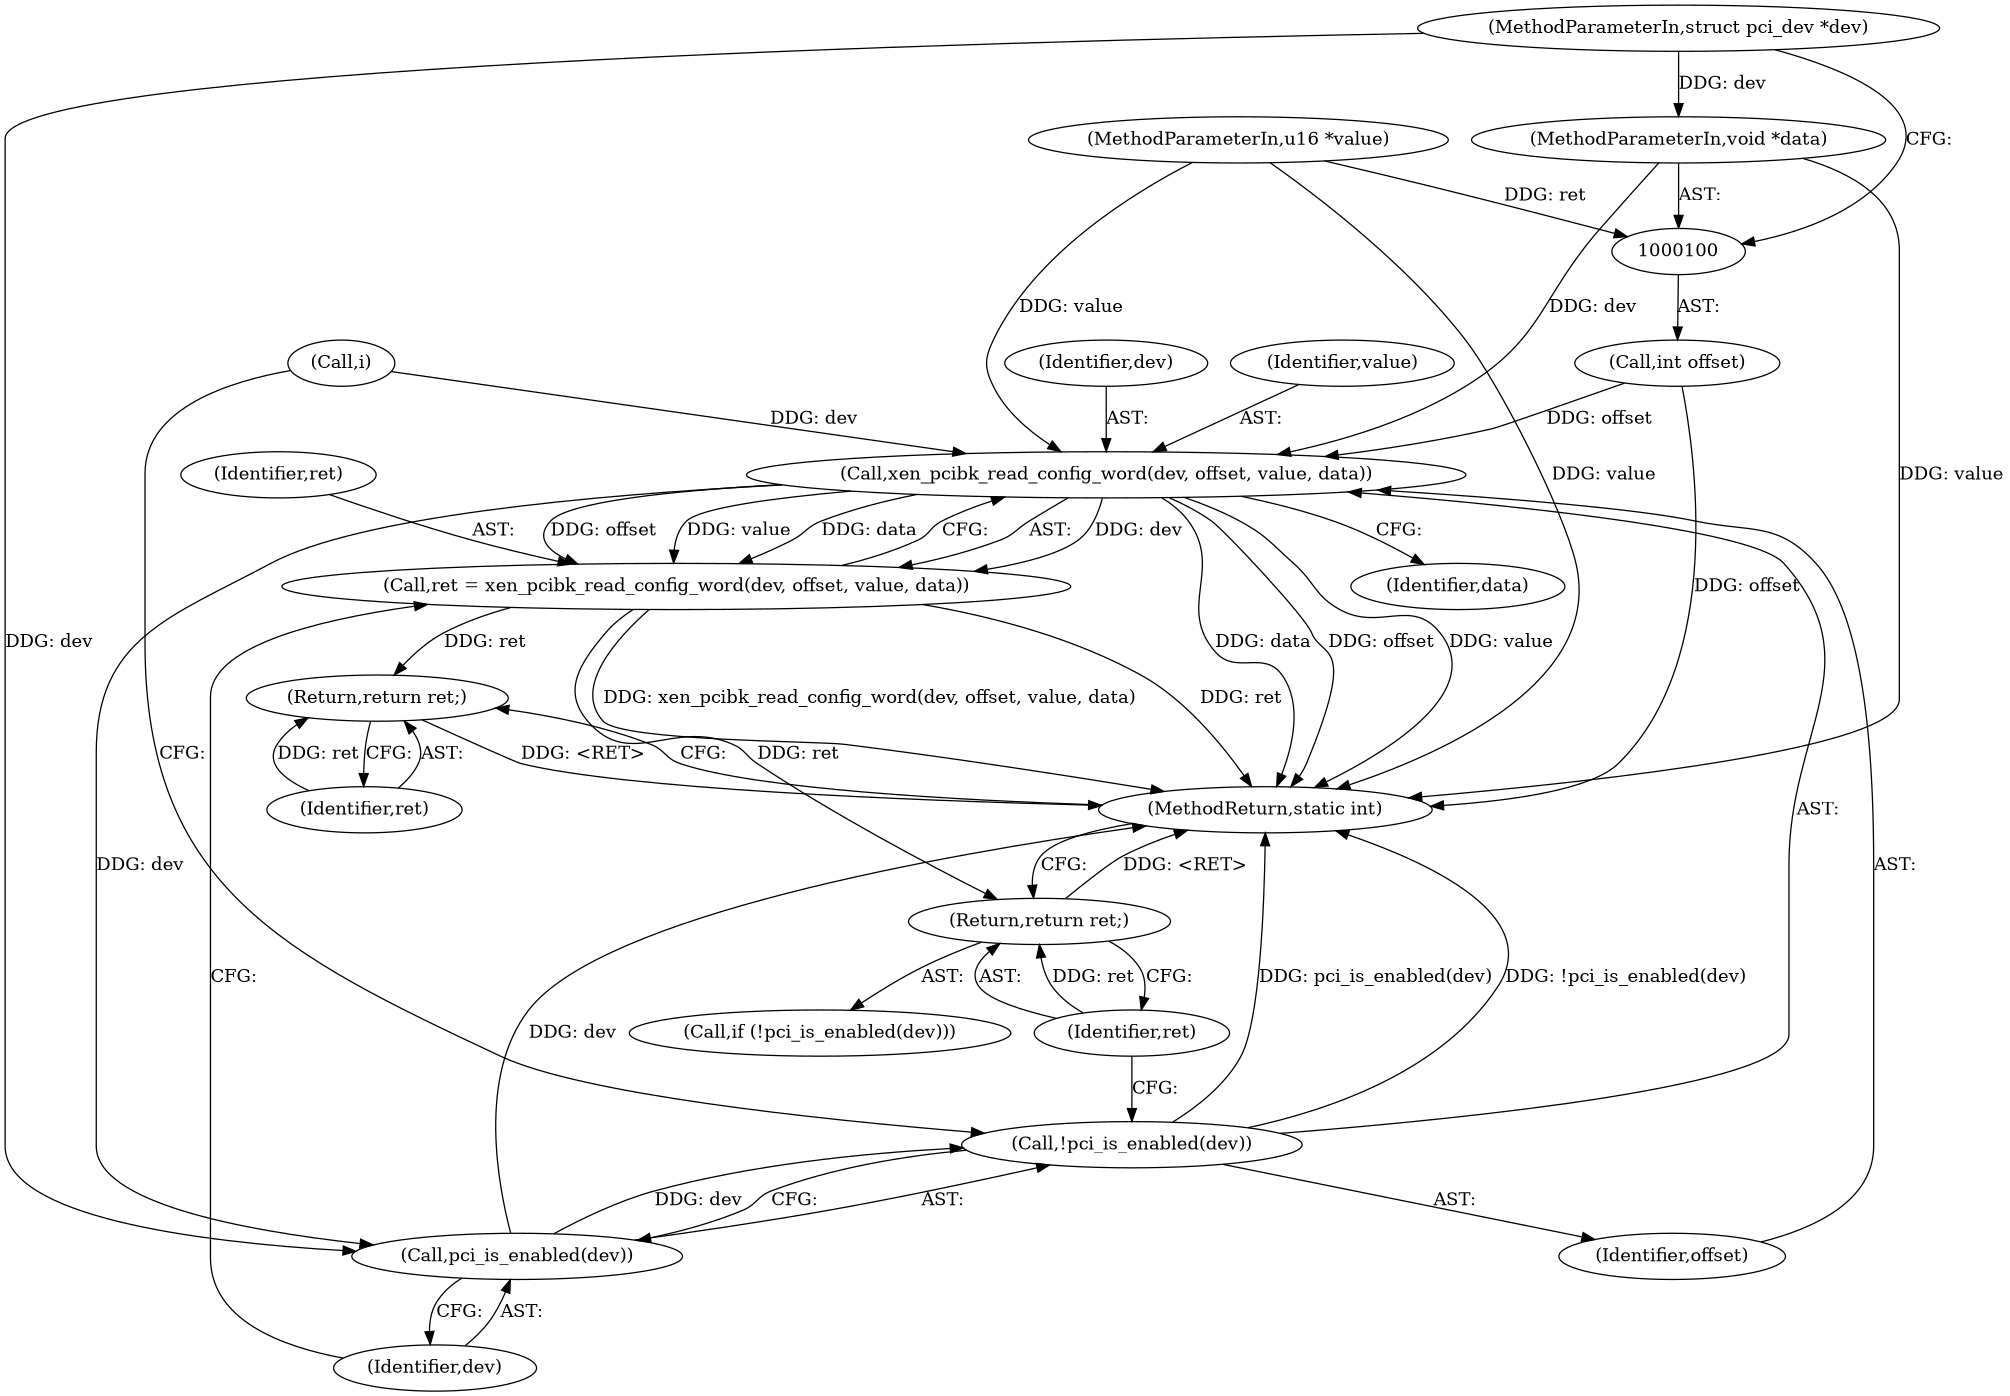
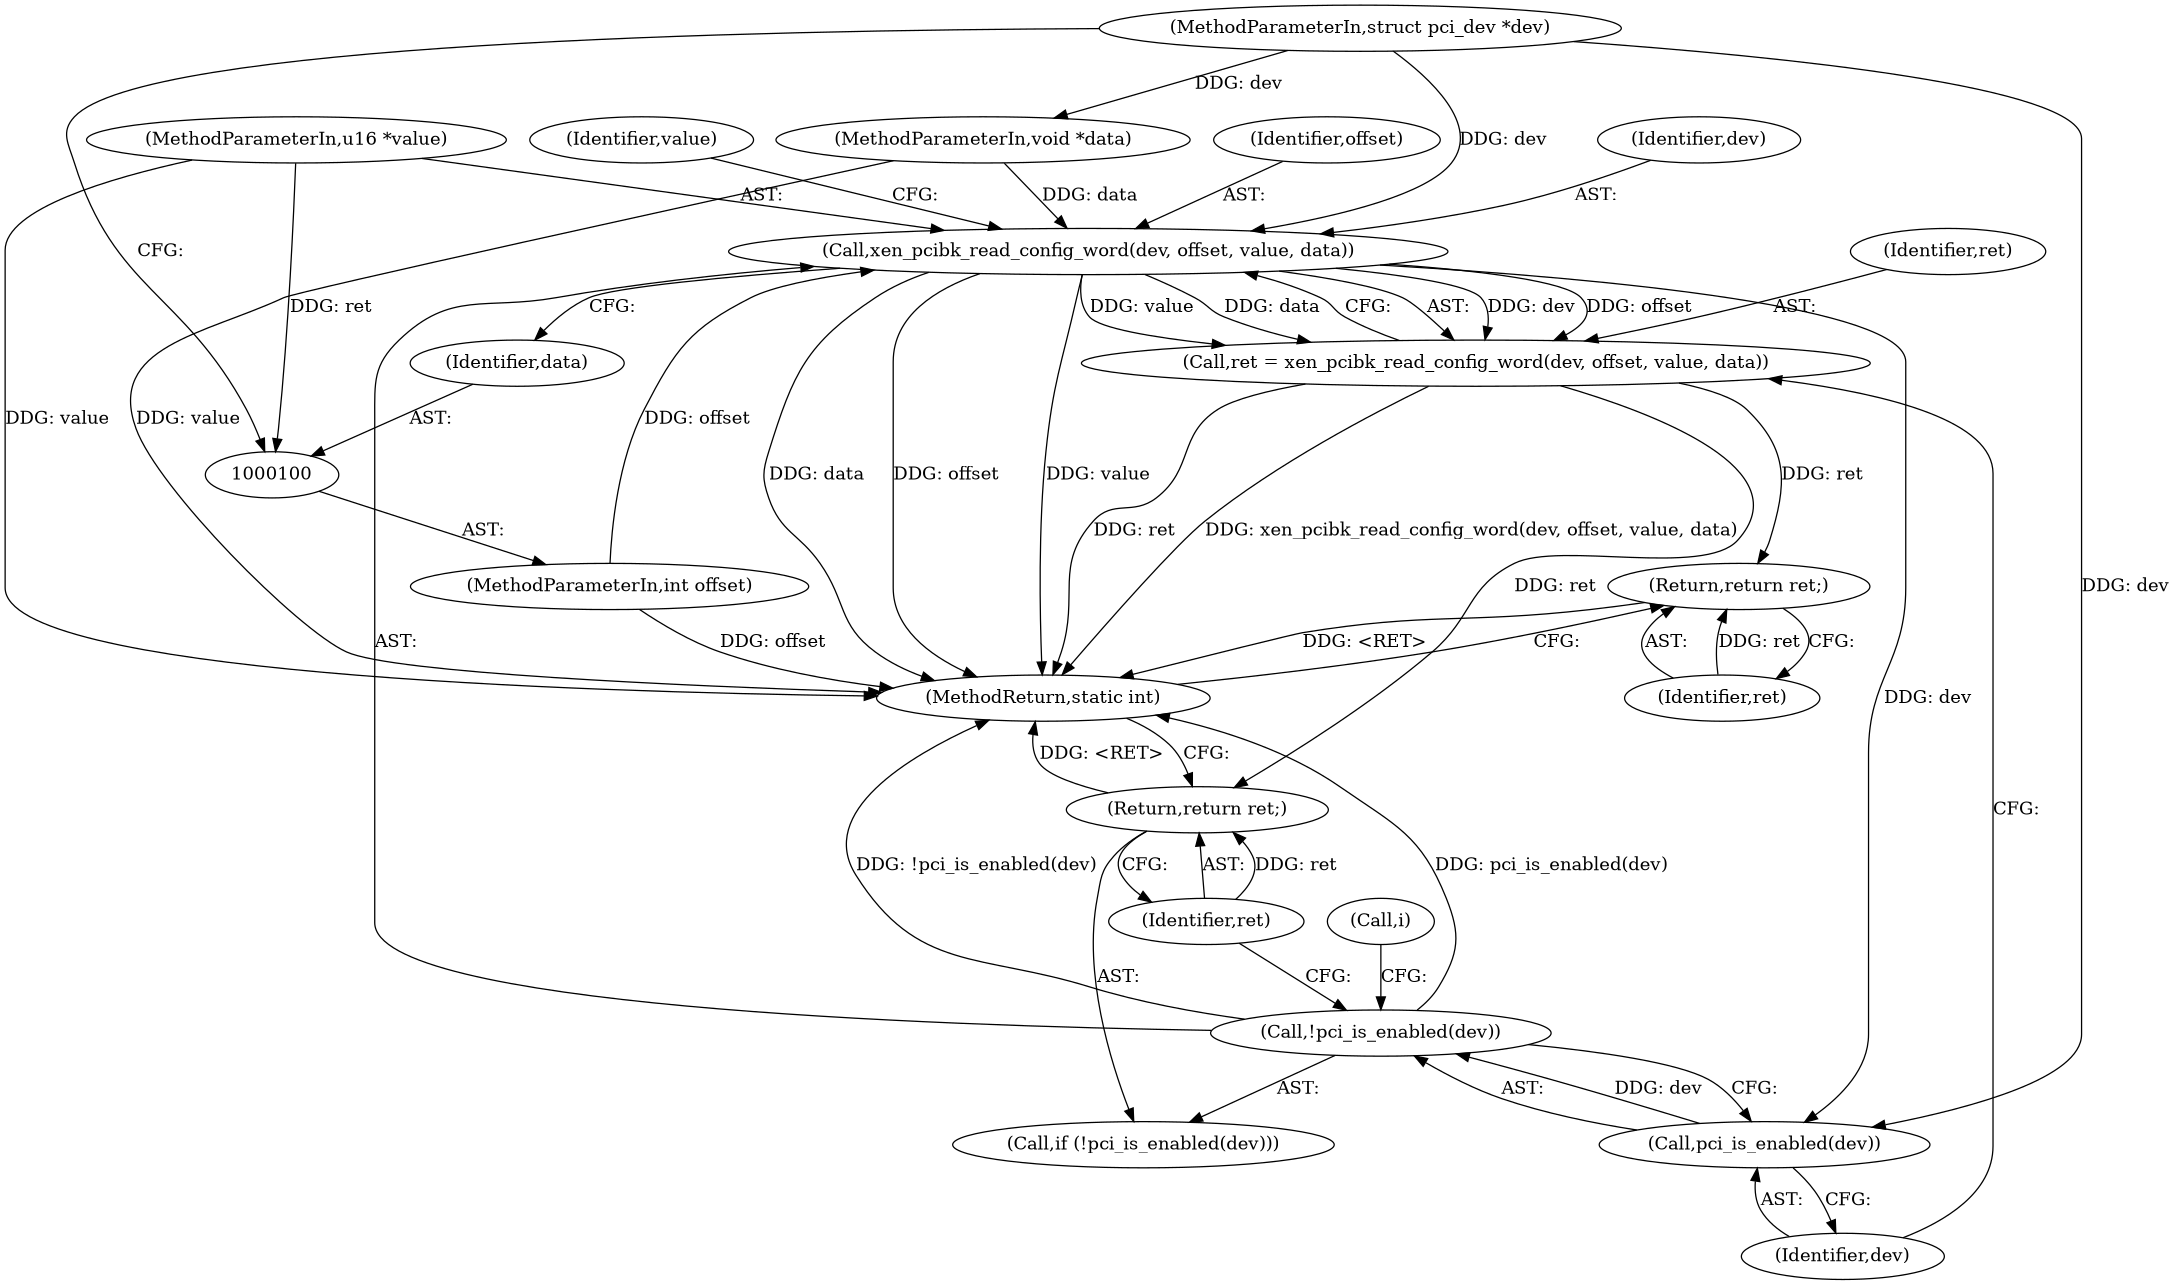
  digraph {
    n1 [label="(Call,xen_pcibk_read_config_word(dev, offset, value, data))"]
    n2 [label="(Call,ret = xen_pcibk_read_config_word(dev, offset, value, data))"]
    n3 [label="(Call,pci_is_enabled(dev))"]
    n4 [label="(MethodReturn,static int)"]
    n5 [label="(Identifier,data)"]
    n6 [label="(Return,return ret;)"]
    n7 [label="(Return,return ret;)"]
    n8 [label="(Call,!pci_is_enabled(dev))"]
    n9 [label="(Identifier,dev)"]
    n10 [label="(MethodParameterIn,struct pci_dev *dev)"]
    1000100
    n12 [label="(MethodParameterIn,void *data)"]
-   n13 [label="(Call,int offset)"]
+   n13 [label="(MethodParameterIn,int offset)"]
    n14 [label="(MethodParameterIn,u16 *value)"]
    n15 [label="(Call,if (!pci_is_enabled(dev)))"]
    n16 [label="(Identifier,ret)"]
    n17 [label="(Identifier,ret)"]
    n18 [label="(Identifier,dev)"]
    n19 [label="(Identifier,ret)"]
    n20 [label="(Identifier,value)"]
    n21 [label="(Identifier,offset)"]
    n22 [label="(Call,i)"]
    n1 -> n2 [label="AST: "]
    n1 -> n2 [label="DDG: dev"]
    n1 -> n2 [label="DDG: offset"]
    n1 -> n2 [label="DDG: value"]
    n1 -> n2 [label="DDG: data"]
    n1 -> n3 [label="DDG: dev"]
    n1 -> n4 [label="DDG: data"]
    n1 -> n4 [label="DDG: offset"]
    n1 -> n4 [label="DDG: value"]
    n1 -> n5 [label="CFG: "]
    n2 -> n1 [label="CFG: "]
    n2 -> n4 [label="DDG: ret"]
    n2 -> n4 [label="DDG: xen_pcibk_read_config_word(dev, offset, value, data)"]
    n2 -> n6 [label="DDG: ret"]
    n2 -> n7 [label="DDG: ret"]
-   n3 -> n4 [label="DDG: dev"]
    n3 -> n8 [label="AST: "]
    n3 -> n8 [label="DDG: dev"]
    n3 -> n9 [label="CFG: "]
    n4 -> n6 [label="CFG: "]
    n4 -> n7 [label="CFG: "]
    n6 -> n4 [label="DDG: <RET>"]
    n6 -> n15 [label="AST: "]
    n6 -> n16 [label="CFG: "]
    n7 -> n4 [label="DDG: <RET>"]
    n7 -> n17 [label="CFG: "]
    n8 -> n1 [label="AST: "]
    n8 -> n3 [label="CFG: "]
    n8 -> n4 [label="DDG: pci_is_enabled(dev)"]
    n8 -> n4 [label="DDG: !pci_is_enabled(dev)"]
-   n8 -> n21 [label="AST: "]
+   n8 -> n15 [label="AST: "]
    n9 -> n2 [label="CFG: "]
    n9 -> n3 [label="AST: "]
-   n22 -> n1 [label="DDG: dev"]
+   n10 -> n1 [label="DDG: dev"]
    n10 -> n3 [label="DDG: dev"]
    n10 -> 1000100 [label="CFG: "]
    n10 -> n12 [label="DDG: dev"]
    1000100 -> n13 [label="AST: "]
-   n12 -> n1 [label="DDG: dev"]
+   n12 -> n1 [label="DDG: data"]
    n12 -> n4 [label="DDG: value"]
-   n12 -> 1000100 [label="AST: "]
+   n5 -> 1000100 [label="AST: "]
    n13 -> n1 [label="DDG: offset"]
    n13 -> n4 [label="DDG: offset"]
-   n14 -> n1 [label="DDG: value"]
+   n14 -> n1 [label="AST: "]
    n14 -> n4 [label="DDG: value"]
    n14 -> 1000100 [label="DDG: ret"]
    n16 -> n6 [label="AST: "]
    n16 -> n6 [label="DDG: ret"]
    n16 -> n8 [label="CFG: "]
    n17 -> n7 [label="AST: "]
    n17 -> n7 [label="DDG: ret"]
    n18 -> n1 [label="AST: "]
    n19 -> n2 [label="AST: "]
-   n20 -> n1 [label="AST: "]
+   n20 -> n1 [label="CFG: "]
    n21 -> n1 [label="AST: "]
    n22 -> n8 [label="CFG: "]
  }
